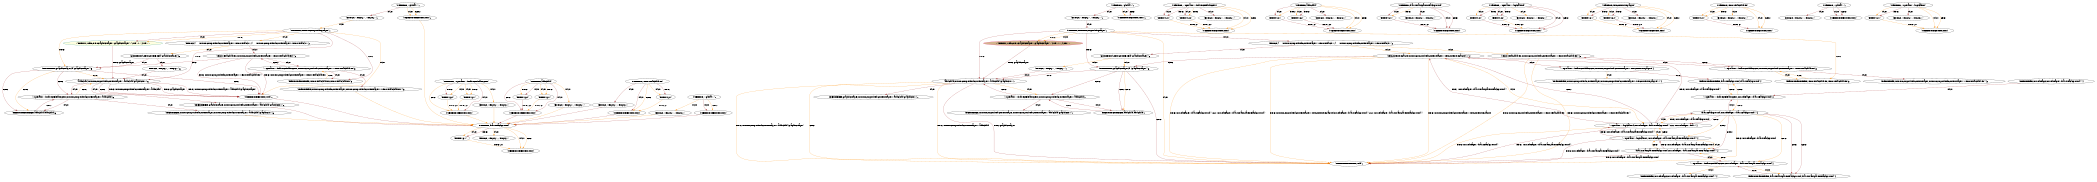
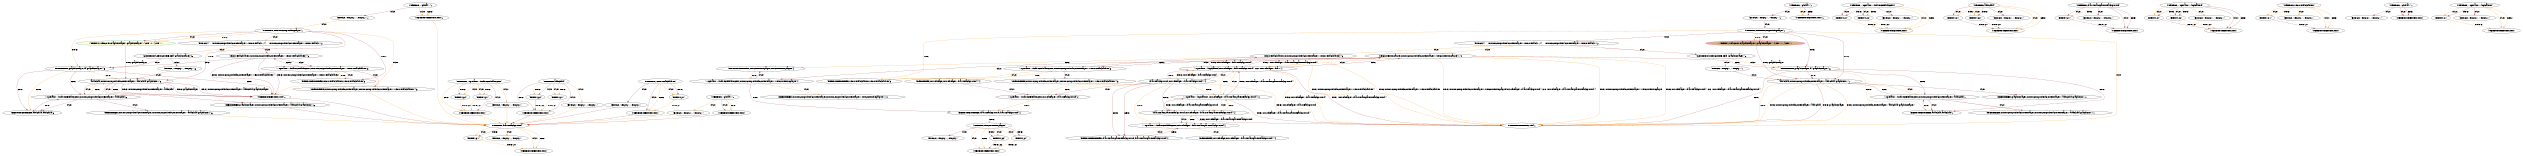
  digraph {
    edge [color=brown]
    n1 [label=<(METHOD,&lt;global&gt;)<SUB>1</SUB>>]
    n2 [label=<(BLOCK,&lt;empty&gt;,&lt;empty&gt;)<SUB>1</SUB>>]
    n3 [label=<(METHOD_RETURN,ANY)<SUB>1</SUB>>]
    n4 [label=<(METHOD,setRootCompositingLayer)<SUB>1</SUB>>]
    n5 [label=<(METHOD,drawsBackground)>]
    n6 [color=teal fillcolor=lightyellow label="<(PARAM,WebCore::GraphicsLayer* graphicsLayer)<SUB>1</SUB>>" style=filled]
    n7 [label=<(BLOCK,{      m_nonCompositedContentLayer-&gt;removeAllCh...,{      m_nonCompositedContentLayer-&gt;removeAllCh...)<SUB>2</SUB>>]
    n8 [label=<(FIELD_IDENTIFIER,removeAllChildren,removeAllChildren)<SUB>3</SUB>>]
    n9 [label=<(IDENTIFIER,graphicsLayer,if (graphicsLayer))<SUB>5</SUB>>]
    n10 [label=<(addChild,m_nonCompositedContentLayer-&gt;addChild(graphicsL...)<SUB>6</SUB>>]
    n11 [label=<(METHOD_RETURN,void)<SUB>1</SUB>>]
    n12 [label=<(removeAllChildren,m_nonCompositedContentLayer-&gt;removeAllChildren())<SUB>3</SUB>>]
    n13 [label=<(CONTROL_STRUCTURE,IF,if (graphicsLayer))<SUB>5</SUB>>]
    n14 [label=<(&lt;operator&gt;.indirectFieldAccess,m_nonCompositedContentLayer-&gt;removeAllChildren)<SUB>3</SUB>>]
    n15 [label=<(&lt;operator&gt;.indirectFieldAccess,m_nonCompositedContentLayer-&gt;addChild)<SUB>6</SUB>>]
    n16 [label=<(FIELD_IDENTIFIER,addChild,addChild)<SUB>6</SUB>>]
    n17 [label=<(IDENTIFIER,graphicsLayer,m_nonCompositedContentLayer-&gt;addChild(graphicsL...)<SUB>6</SUB>>]
    n18 [label=<(BLOCK,&lt;empty&gt;,&lt;empty&gt;)<SUB>6</SUB>>]
    n19 [label=<(IDENTIFIER,m_nonCompositedContentLayer,m_nonCompositedContentLayer-&gt;removeAllChildren())<SUB>3</SUB>>]
    n20 [label=<(PARAM,p1)>]
    n21 [label=<(BLOCK,&lt;empty&gt;,&lt;empty&gt;)>]
    n22 [label=<(METHOD_RETURN,ANY)>]
    n23 [label=<(IDENTIFIER,m_nonCompositedContentLayer,m_nonCompositedContentLayer-&gt;addChild(graphicsL...)<SUB>6</SUB>>]
    n24 [label=<(METHOD,&lt;operator&gt;.indirectFieldAccess)>]
    n25 [label=<(PARAM,p1)>]
    n26 [label=<(PARAM,p2)>]
    n27 [label=<(BLOCK,&lt;empty&gt;,&lt;empty&gt;)>]
    n28 [label=<(METHOD_RETURN,ANY)>]
    n29 [label=<(METHOD,addChild)>]
    n30 [label=<(PARAM,p1)>]
    n31 [label=<(PARAM,p2)>]
    n32 [label=<(BLOCK,&lt;empty&gt;,&lt;empty&gt;)>]
    n33 [label=<(METHOD_RETURN,ANY)>]
    n34 [label=<(METHOD,removeAllChildren)>]
    n35 [label=<(PARAM,p1)>]
    n36 [label=<(BLOCK,&lt;empty&gt;,&lt;empty&gt;)>]
    n37 [label=<(METHOD_RETURN,ANY)>]
    n38 [label=<(METHOD,&lt;global&gt;)<SUB>1</SUB>>]
    n39 [label=<(BLOCK,&lt;empty&gt;,&lt;empty&gt;)>]
    n40 [label=<(METHOD_RETURN,ANY)>]
    n41 [label=<(METHOD,&lt;global&gt;)<SUB>1</SUB>>]
    n42 [label=<(BLOCK,&lt;empty&gt;,&lt;empty&gt;)<SUB>1</SUB>>]
    n43 [label=<(METHOD_RETURN,ANY)<SUB>1</SUB>>]
    n44 [label=<(METHOD,setRootCompositingLayer)<SUB>1</SUB>>]
    n45 [color=deeppink fillcolor=tan label="<(PARAM,WebCore::GraphicsLayer* graphicsLayer)<SUB>1</SUB>>" style=filled]
    n46 [label=<(BLOCK,{      m_nonCompositedContentLayer-&gt;removeAllCh...,{      m_nonCompositedContentLayer-&gt;removeAllCh...)<SUB>2</SUB>>]
    n47 [label=<(FIELD_IDENTIFIER,removeAllChildren,removeAllChildren)<SUB>3</SUB>>]
    n48 [label=<(IDENTIFIER,graphicsLayer,if (graphicsLayer))<SUB>6</SUB>>]
    n49 [label=<(addChild,m_nonCompositedContentLayer-&gt;addChild(graphicsL...)<SUB>7</SUB>>]
    n50 [label=<(METHOD_RETURN,void)<SUB>1</SUB>>]
    n51 [label=<(removeAllChildren,m_nonCompositedContentLayer-&gt;removeAllChildren())<SUB>3</SUB>>]
    n52 [label=<(setContentsOpaque,m_nonCompositedContentLayer-&gt;setContentsOpaque(...)<SUB>4</SUB>>]
    n53 [label=<(CONTROL_STRUCTURE,IF,if (graphicsLayer))<SUB>6</SUB>>]
    n54 [label=<(&lt;operator&gt;.indirectFieldAccess,m_nonCompositedContentLayer-&gt;removeAllChildren)<SUB>3</SUB>>]
    n55 [label=<(&lt;operator&gt;.indirectFieldAccess,m_nonCompositedContentLayer-&gt;addChild)<SUB>7</SUB>>]
    n56 [label=<(FIELD_IDENTIFIER,addChild,addChild)<SUB>7</SUB>>]
    n57 [label=<(IDENTIFIER,graphicsLayer,m_nonCompositedContentLayer-&gt;addChild(graphicsL...)<SUB>7</SUB>>]
+   n58 [label=<(FIELD_IDENTIFIER,setContentsOpaque,setContentsOpaque)<SUB>4</SUB>>]
    n59 [label=<(&lt;operator&gt;.indirectFieldAccess,m_nonCompositedContentLayer-&gt;setContentsOpaque)<SUB>4</SUB>>]
    n60 [label=<(&lt;operator&gt;.logicalAnd,m_webPage-&gt;drawsBackground() &amp;&amp; !m_webPage-&gt;dra...)<SUB>4</SUB>>]
    n61 [label=<(BLOCK,&lt;empty&gt;,&lt;empty&gt;)<SUB>7</SUB>>]
    n62 [label=<(IDENTIFIER,m_nonCompositedContentLayer,m_nonCompositedContentLayer-&gt;removeAllChildren())<SUB>3</SUB>>]
    n63 [label=<(IDENTIFIER,m_nonCompositedContentLayer,m_nonCompositedContentLayer-&gt;setContentsOpaque(...)<SUB>4</SUB>>]
    n64 [label=<(FIELD_IDENTIFIER,drawsBackground,drawsBackground)<SUB>4</SUB>>]
    n65 [label=<(drawsBackground,m_webPage-&gt;drawsBackground())<SUB>4</SUB>>]
    n66 [label=<(&lt;operator&gt;.logicalNot,!m_webPage-&gt;drawsTransparentBackground())<SUB>4</SUB>>]
    n67 [label=<(&lt;operator&gt;.indirectFieldAccess,m_webPage-&gt;drawsBackground)<SUB>4</SUB>>]
    n68 [label=<(drawsTransparentBackground,m_webPage-&gt;drawsTransparentBackground())<SUB>4</SUB>>]
    n69 [label=<(&lt;operator&gt;.indirectFieldAccess,m_webPage-&gt;drawsTransparentBackground)<SUB>4</SUB>>]
    n70 [label=<(FIELD_IDENTIFIER,drawsTransparentBackground,drawsTransparentBackground)<SUB>4</SUB>>]
    n71 [label=<(IDENTIFIER,m_webPage,m_webPage-&gt;drawsTransparentBackground())<SUB>4</SUB>>]
    n72 [label=<(IDENTIFIER,m_webPage,m_webPage-&gt;drawsBackground())<SUB>4</SUB>>]
    n73 [label=<(IDENTIFIER,m_nonCompositedContentLayer,m_nonCompositedContentLayer-&gt;addChild(graphicsL...)<SUB>7</SUB>>]
    n74 [label=<(METHOD,&lt;operator&gt;.indirectFieldAccess)>]
    n75 [label=<(PARAM,p1)>]
    n76 [label=<(PARAM,p2)>]
    n77 [label=<(BLOCK,&lt;empty&gt;,&lt;empty&gt;)>]
    n78 [label=<(METHOD_RETURN,ANY)>]
    n79 [label=<(METHOD,addChild)>]
    n80 [label=<(PARAM,p1)>]
    n81 [label=<(PARAM,p2)>]
    n82 [label=<(BLOCK,&lt;empty&gt;,&lt;empty&gt;)>]
    n83 [label=<(METHOD_RETURN,ANY)>]
    n84 [label=<(METHOD,drawsTransparentBackground)>]
    n85 [label=<(PARAM,p1)>]
    n86 [label=<(BLOCK,&lt;empty&gt;,&lt;empty&gt;)>]
    n87 [label=<(METHOD_RETURN,ANY)>]
    n88 [label=<(METHOD,&lt;operator&gt;.logicalAnd)>]
    n89 [label=<(PARAM,p1)>]
    n90 [label=<(PARAM,p2)>]
    n91 [label=<(BLOCK,&lt;empty&gt;,&lt;empty&gt;)>]
    n92 [label=<(METHOD_RETURN,ANY)>]
    n93 [label=<(METHOD,setContentsOpaque)>]
    n94 [label=<(PARAM,p1)>]
    n95 [label=<(PARAM,p2)>]
    n96 [label=<(BLOCK,&lt;empty&gt;,&lt;empty&gt;)>]
    n97 [label=<(METHOD_RETURN,ANY)>]
    n98 [label=<(METHOD,removeAllChildren)>]
    n99 [label=<(PARAM,p1)>]
    n100 [label=<(BLOCK,&lt;empty&gt;,&lt;empty&gt;)>]
    n101 [label=<(METHOD_RETURN,ANY)>]
    n102 [label=<(METHOD,&lt;global&gt;)<SUB>1</SUB>>]
    n103 [label=<(BLOCK,&lt;empty&gt;,&lt;empty&gt;)>]
    n104 [label=<(METHOD_RETURN,ANY)>]
    n105 [label=<(METHOD,&lt;operator&gt;.logicalNot)>]
    n106 [label=<(PARAM,p1)>]
    n107 [label=<(BLOCK,&lt;empty&gt;,&lt;empty&gt;)>]
    n108 [label=<(METHOD_RETURN,ANY)>]
    n1 -> n2 [label="AST: "]
    n1 -> n3 [color=darkorange label="AST: "]
    n1 -> n3 [color=darkorange label="CFG: "]
    n2 -> n4 [color=darkorange label="AST: "]
    n3 -> n5 [color=darkorange]
    n4 -> n6 [label="AST: "]
    n4 -> n6 [color=darkorange label="DDG: "]
    n4 -> n7 [color=darkorange label="AST: "]
    n4 -> n8 [label="CFG: "]
    n4 -> n9 [color=darkorange label="DDG: "]
    n4 -> n10 [label="DDG: "]
    n4 -> n11 [color=darkorange label="AST: "]
    n5 -> n20 [color=darkorange label="AST: "]
    n5 -> n20 [label="DDG: "]
    n5 -> n21 [color=darkorange label="AST: "]
    n5 -> n22 [color=darkorange label="AST: "]
    n5 -> n22 [color=darkorange label="CFG: "]
    n6 -> n10 [label="DDG: graphicsLayer"]
    n7 -> n12 [label="AST: "]
    n7 -> n13 [color=darkorange label="AST: "]
    n8 -> n14 [color=darkorange label="CFG: "]
    n9 -> n10 [color=darkorange label="CDG: "]
    n9 -> n11 [label="CFG: "]
    n9 -> n15 [label="CDG: "]
    n9 -> n16 [label="CFG: "]
    n9 -> n16 [color=darkorange label="CDG: "]
    n10 -> n11 [label="CFG: "]
    n10 -> n11 [label="DDG: m_nonCompositedContentLayer-&gt;addChild"]
    n10 -> n11 [label="DDG: graphicsLayer"]
    n10 -> n11 [label="DDG: m_nonCompositedContentLayer-&gt;addChild(graphicsLayer)"]
    n10 -> n15 [label="AST: "]
    n10 -> n17 [label="AST: "]
    n11 -> n5
    n12 -> n9 [label="CFG: "]
    n12 -> n11 [label="DDG: m_nonCompositedContentLayer-&gt;removeAllChildren"]
    n12 -> n11 [label="DDG: m_nonCompositedContentLayer-&gt;removeAllChildren()"]
    n12 -> n14 [label="AST: "]
    n13 -> n9 [label="AST: "]
    n13 -> n18 [label="AST: "]
    n14 -> n8 [label="AST: "]
    n14 -> n12 [label="CFG: "]
    n14 -> n19 [label="AST: "]
    n15 -> n10 [color=darkorange label="CFG: "]
    n15 -> n16 [label="AST: "]
    n15 -> n23 [label="AST: "]
    n16 -> n15 [label="CFG: "]
    n17 -> n5
    n18 -> n10 [label="AST: "]
    n19 -> n5 [color=darkorange]
    n20 -> n22 [color=darkorange label="DDG: p1"]
    n23 -> n5 [color=darkorange]
    n24 -> n25 [color=darkorange label="AST: "]
    n24 -> n25 [color=darkorange label="DDG: "]
    n24 -> n26 [color=darkorange label="AST: "]
    n24 -> n26 [label="DDG: "]
    n24 -> n27 [color=darkorange label="AST: "]
    n24 -> n28 [label="AST: "]
    n24 -> n28 [color=darkorange label="CFG: "]
    n25 -> n28 [color=darkorange label="DDG: p1"]
    n26 -> n28 [color=darkorange label="DDG: p2"]
    n27 -> n5 [color=darkorange]
    n28 -> n5 [color=darkorange]
    n29 -> n30 [color=darkorange label="AST: "]
    n29 -> n30 [color=darkorange label="DDG: "]
    n29 -> n31 [label="AST: "]
    n29 -> n31 [color=darkorange label="DDG: "]
    n29 -> n32 [color=darkorange label="AST: "]
    n29 -> n33 [label="AST: "]
    n29 -> n33 [label="CFG: "]
    n30 -> n33 [color=darkorange label="DDG: p1"]
    n31 -> n33 [label="DDG: p2"]
    n32 -> n5 [color=darkorange]
    n33 -> n5
    n34 -> n35 [color=darkorange label="AST: "]
    n34 -> n35 [label="DDG: "]
    n34 -> n36 [label="AST: "]
    n34 -> n37 [label="AST: "]
    n34 -> n37 [color=darkorange label="CFG: "]
    n35 -> n37 [color=darkorange label="DDG: p1"]
    n36 -> n5
    n37 -> n5
    n38 -> n39 [color=darkorange label="AST: "]
    n38 -> n40 [label="AST: "]
    n38 -> n40 [color=darkorange label="CFG: "]
    n39 -> n5 [color=darkorange]
    n40 -> n5
    n41 -> n42 [label="AST: "]
    n41 -> n43 [color=darkorange label="AST: "]
    n41 -> n43 [label="CFG: "]
    n42 -> n44 [label="AST: "]
    n44 -> n45 [color=darkorange label="AST: "]
    n44 -> n45 [color=darkorange label="DDG: "]
    n44 -> n46 [label="AST: "]
    n44 -> n47 [color=darkorange label="CFG: "]
    n44 -> n48 [label="DDG: "]
    n44 -> n49 [label="DDG: "]
    n44 -> n50 [color=darkorange label="AST: "]
    n45 -> n49 [label="DDG: graphicsLayer"]
    n46 -> n51 [color=darkorange label="AST: "]
    n46 -> n52 [color=darkorange label="AST: "]
    n46 -> n53 [label="AST: "]
    n47 -> n54 [color=darkorange label="CFG: "]
    n48 -> n49 [label="CDG: "]
    n48 -> n50 [label="CFG: "]
    n48 -> n55 [label="CDG: "]
    n48 -> n56 [label="CFG: "]
    n48 -> n56 [color=darkorange label="CDG: "]
    n49 -> n50 [color=darkorange label="CFG: "]
    n49 -> n50 [color=darkorange label="DDG: m_nonCompositedContentLayer-&gt;addChild"]
    n49 -> n50 [label="DDG: graphicsLayer"]
    n49 -> n50 [color=darkorange label="DDG: m_nonCompositedContentLayer-&gt;addChild(graphicsLayer)"]
    n49 -> n55 [color=darkorange label="AST: "]
    n49 -> n57 [label="AST: "]
    n51 -> n50 [color=darkorange label="DDG: m_nonCompositedContentLayer-&gt;removeAllChildren"]
    n51 -> n50 [color=darkorange label="DDG: m_nonCompositedContentLayer-&gt;removeAllChildren()"]
    n51 -> n54 [label="AST: "]
+   n51 -> n58 [color=darkorange label="CFG: "]
    n52 -> n48 [label="CFG: "]
    n52 -> n50 [color=darkorange label="DDG: m_nonCompositedContentLayer-&gt;setContentsOpaque"]
    n52 -> n50 [color=darkorange label="DDG: m_webPage-&gt;drawsBackground() &amp;&amp; !m_webPage-&gt;drawsTransparentBackground()"]
    n52 -> n50 [color=darkorange label="DDG: m_nonCompositedContentLayer-&gt;setContentsOpaque(m_webPage-&gt;drawsBackground() &amp;&amp; !m_webPage-&gt;drawsTransparentBackground())"]
    n52 -> n59 [label="AST: "]
    n52 -> n60 [color=darkorange label="AST: "]
    n53 -> n48 [color=darkorange label="AST: "]
    n53 -> n61 [color=darkorange label="AST: "]
    n54 -> n47 [color=darkorange label="AST: "]
    n54 -> n51 [label="CFG: "]
    n54 -> n62 [label="AST: "]
    n55 -> n49 [label="CFG: "]
    n55 -> n56 [label="AST: "]
    n55 -> n73 [label="AST: "]
    n56 -> n55 [label="CFG: "]
+   n58 -> n59 [color=darkorange label="CFG: "]
+   n59 -> n58 [label="AST: "]
    n59 -> n63 [color=darkorange label="AST: "]
    n59 -> n64 [label="CFG: "]
    n60 -> n50 [color=darkorange label="DDG: m_webPage-&gt;drawsBackground()"]
    n60 -> n50 [label="DDG: !m_webPage-&gt;drawsTransparentBackground()"]
    n60 -> n52 [label="CFG: "]
    n60 -> n52 [label="DDG: m_webPage-&gt;drawsBackground()"]
    n60 -> n52 [label="DDG: !m_webPage-&gt;drawsTransparentBackground()"]
    n60 -> n65 [label="AST: "]
    n60 -> n66 [color=darkorange label="AST: "]
    n61 -> n49 [label="AST: "]
-   n64 -> n67 [color=darkorange label="CFG: "]
+   n64 -> n93 [color=darkorange label="CFG: "]
    n65 -> n50 [color=darkorange label="DDG: m_webPage-&gt;drawsBackground"]
    n65 -> n60 [label="CFG: "]
    n65 -> n60 [color=darkorange label="DDG: m_webPage-&gt;drawsBackground"]
    n65 -> n66 [color=darkorange label="CDG: "]
    n65 -> n67 [label="AST: "]
    n65 -> n68 [label="CDG: "]
    n65 -> n69 [color=darkorange label="CDG: "]
    n65 -> n70 [label="CFG: "]
    n65 -> n70 [label="CDG: "]
    n66 -> n50 [label="DDG: m_webPage-&gt;drawsTransparentBackground()"]
    n66 -> n60 [color=darkorange label="CFG: "]
    n66 -> n60 [label="DDG: m_webPage-&gt;drawsTransparentBackground()"]
    n66 -> n68 [color=darkorange label="AST: "]
    n67 -> n64 [color=darkorange label="CFG: "]
    n67 -> n65 [color=darkorange label="CFG: "]
    n68 -> n50 [label="DDG: m_webPage-&gt;drawsTransparentBackground"]
    n68 -> n66 [color=darkorange label="CFG: "]
    n68 -> n66 [label="DDG: m_webPage-&gt;drawsTransparentBackground"]
    n68 -> n69 [label="AST: "]
    n69 -> n68 [color=darkorange label="CFG: "]
    n69 -> n70 [color=darkorange label="AST: "]
    n69 -> n71 [color=darkorange label="AST: "]
    n70 -> n69 [label="CFG: "]
    n72 -> n67 [label="AST: "]
    n74 -> n75 [label="AST: "]
    n74 -> n75 [label="DDG: "]
    n74 -> n76 [label="AST: "]
    n74 -> n76 [color=darkorange label="DDG: "]
    n74 -> n77 [label="AST: "]
    n74 -> n78 [color=darkorange label="AST: "]
    n74 -> n78 [color=darkorange label="CFG: "]
    n75 -> n78 [color=darkorange label="DDG: p1"]
    n76 -> n78 [color=darkorange label="DDG: p2"]
    n79 -> n80 [label="AST: "]
    n79 -> n80 [color=darkorange label="DDG: "]
    n79 -> n81 [color=darkorange label="AST: "]
    n79 -> n81 [label="DDG: "]
    n79 -> n82 [label="AST: "]
    n79 -> n83 [color=darkorange label="AST: "]
    n79 -> n83 [color=darkorange label="CFG: "]
    n80 -> n83 [label="DDG: p1"]
    n81 -> n83 [label="DDG: p2"]
    n84 -> n85 [label="AST: "]
    n84 -> n85 [color=darkorange label="DDG: "]
    n84 -> n86 [label="AST: "]
    n84 -> n87 [label="AST: "]
    n84 -> n87 [label="CFG: "]
    n85 -> n87 [label="DDG: p1"]
    n88 -> n89 [color=darkorange label="AST: "]
    n88 -> n89 [label="DDG: "]
    n88 -> n90 [label="AST: "]
    n88 -> n90 [label="DDG: "]
    n88 -> n91 [color=darkorange label="AST: "]
    n88 -> n92 [label="AST: "]
    n88 -> n92 [label="CFG: "]
    n89 -> n92 [label="DDG: p1"]
    n90 -> n92 [color=darkorange label="DDG: p2"]
    n93 -> n94 [color=darkorange label="AST: "]
    n93 -> n94 [label="DDG: "]
    n93 -> n95 [color=darkorange label="AST: "]
    n93 -> n95 [label="DDG: "]
    n93 -> n96 [label="AST: "]
    n93 -> n97 [color=darkorange label="AST: "]
    n93 -> n97 [color=darkorange label="CFG: "]
    n94 -> n97 [color=darkorange label="DDG: p1"]
    n95 -> n97 [label="DDG: p2"]
    n98 -> n99 [color=darkorange label="AST: "]
    n98 -> n99 [color=darkorange label="DDG: "]
    n98 -> n100 [color=darkorange label="AST: "]
    n98 -> n101 [color=darkorange label="AST: "]
    n98 -> n101 [color=darkorange label="CFG: "]
    n99 -> n101 [label="DDG: p1"]
    n102 -> n103 [label="AST: "]
    n102 -> n104 [label="AST: "]
    n102 -> n104 [label="CFG: "]
    n105 -> n106 [color=darkorange label="AST: "]
    n105 -> n106 [label="DDG: "]
    n105 -> n107 [label="AST: "]
    n105 -> n108 [color=darkorange label="AST: "]
    n105 -> n108 [color=darkorange label="CFG: "]
    n106 -> n108 [color=darkorange label="DDG: p1"]
  }
